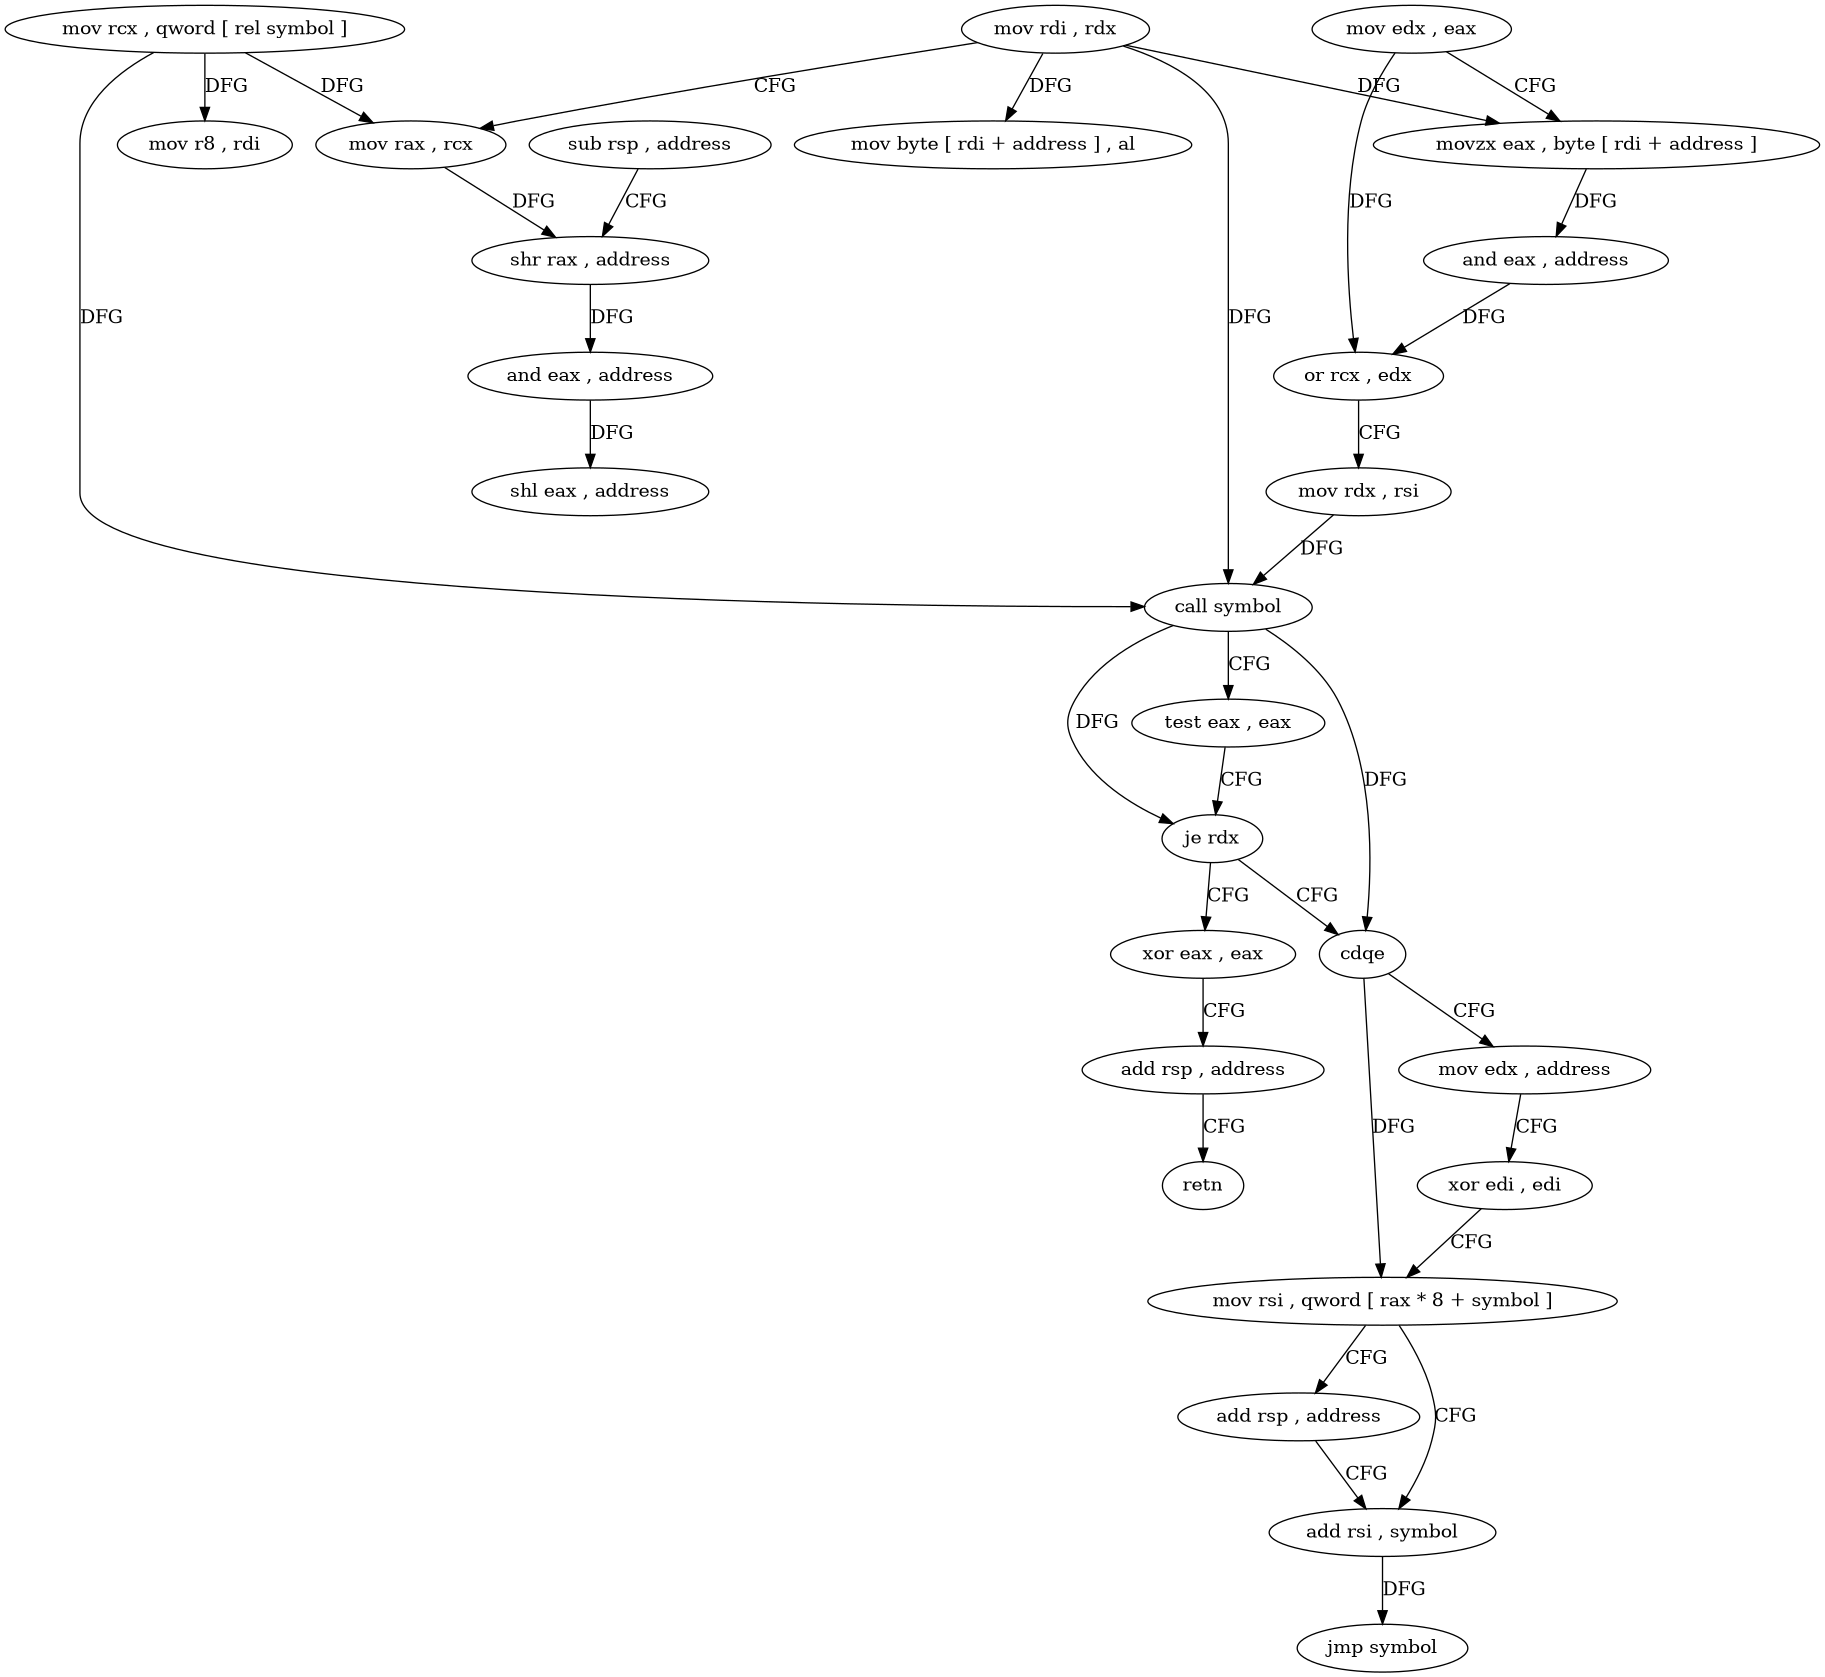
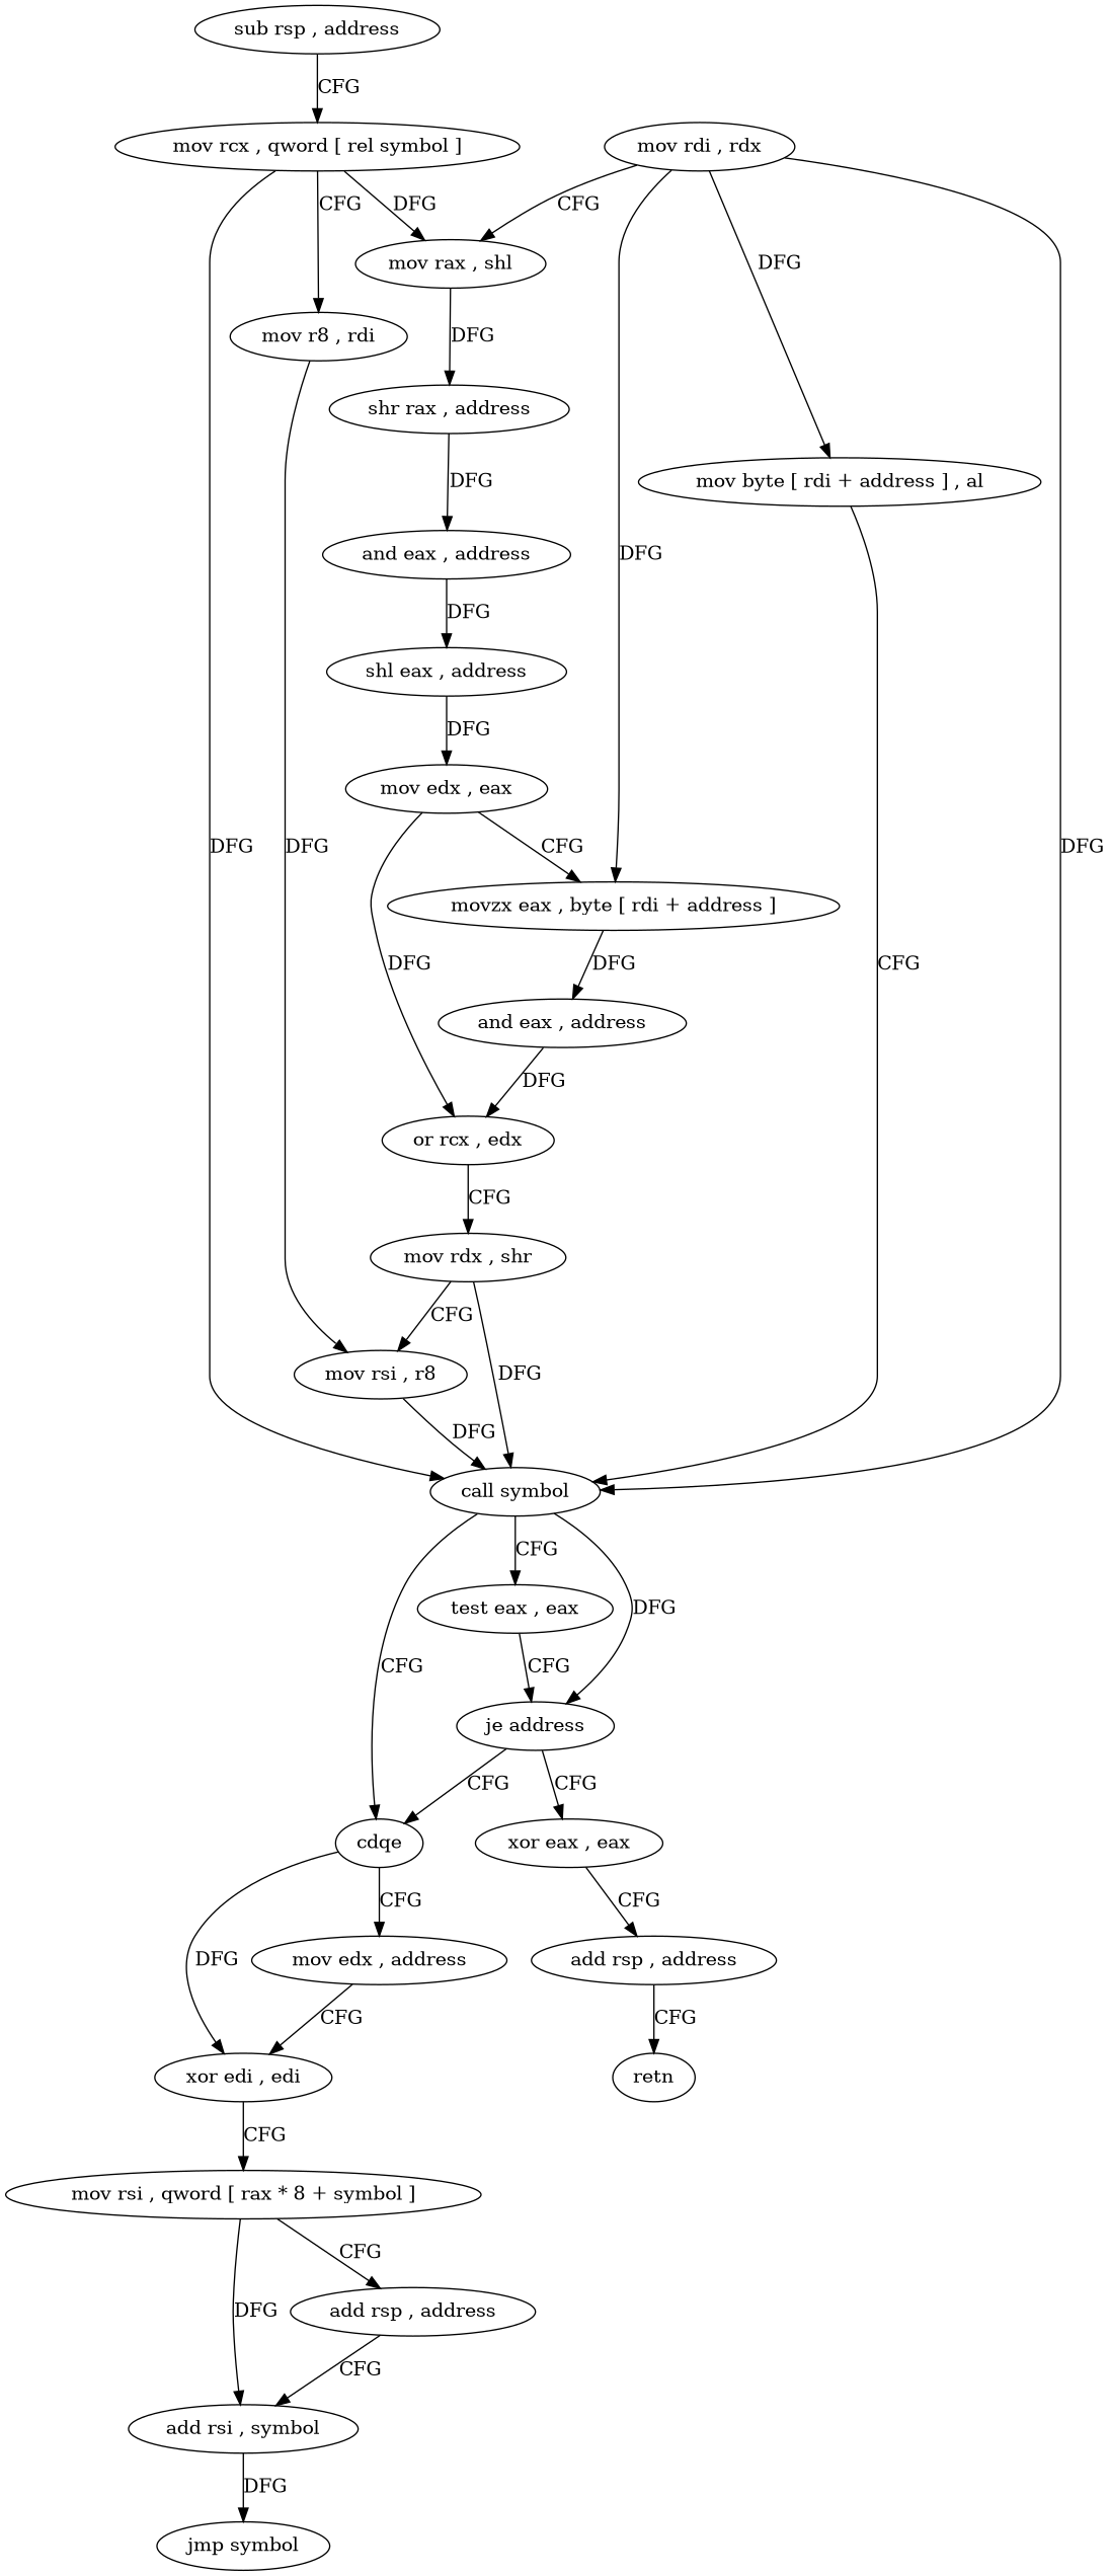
  digraph {
    n1 [label="sub rsp , address"]
    n2 [label="mov rcx , qword [ rel symbol ]"]
    n3 [label="mov r8 , rdi"]
-   n4 [label="mov rax , rcx"]
+   n4 [label="mov rax , shl"]
    n5 [label="call symbol"]
+   n6 [label="mov rsi , r8"]
    n7 [label="shr rax , address"]
    n8 [label="test eax , eax"]
-   n9 [label="je rdx"]
+   n9 [label="je address"]
    n10 [label=cdqe]
    n11 [label="mov rdi , rdx"]
    n12 [label="movzx eax , byte [ rdi + address ]"]
    n13 [label="mov byte [ rdi + address ] , al"]
    n14 [label="and eax , address"]
    n15 [label="and eax , address"]
    n16 [label="shl eax , address"]
    n17 [label="mov edx , eax"]
    n18 [label="or rcx , edx"]
-   n19 [label="mov rdx , rsi"]
+   n19 [label="mov rdx , shr"]
    n20 [label="xor eax , eax"]
    n21 [label="mov edx , address"]
    n22 [label="mov rsi , qword [ rax * 8 + symbol ]"]
    n23 [label="add rsp , address"]
    n24 [label=retn]
    n25 [label="xor edi , edi"]
    n26 [label="add rsp , address"]
    n27 [label="add rsi , symbol"]
    n28 [label="jmp symbol"]
-   n1 -> n7 [label=CFG]
-   n2 -> n3 [label=DFG]
+   n1 -> n2 [label=CFG]
+   n2 -> n3 [label=CFG]
    n2 -> n4 [label=DFG]
    n2 -> n5 [label=DFG]
+   n3 -> n6 [label=DFG]
    n4 -> n7 [label=DFG]
    n5 -> n8 [label=CFG]
    n5 -> n9 [label=DFG]
-   n5 -> n10 [label=DFG]
+   n5 -> n10 [label=CFG]
+   n6 -> n5 [label=DFG]
    n7 -> n15 [label=DFG]
    n8 -> n9 [label=CFG]
    n9 -> n10 [label=CFG]
    n9 -> n20 [label=CFG]
    n10 -> n21 [label=CFG]
-   n10 -> n22 [label=DFG]
+   n10 -> n25 [label=DFG]
    n11 -> n4 [label=CFG]
    n11 -> n5 [label=DFG]
    n11 -> n12 [label=DFG]
    n11 -> n13 [label=DFG]
    n12 -> n14 [label=DFG]
+   n13 -> n5 [label=CFG]
    n14 -> n18 [label=DFG]
    n15 -> n16 [label=DFG]
+   n16 -> n17 [label=DFG]
    n17 -> n12 [label=CFG]
    n17 -> n18 [label=DFG]
    n18 -> n19 [label=CFG]
    n19 -> n5 [label=DFG]
+   n19 -> n6 [label=CFG]
    n20 -> n23 [label=CFG]
    n21 -> n25 [label=CFG]
    n22 -> n26 [label=CFG]
-   n22 -> n27 [label=CFG]
+   n22 -> n27 [label=DFG]
    n23 -> n24 [label=CFG]
    n25 -> n22 [label=CFG]
    n26 -> n27 [label=CFG]
    n27 -> n28 [label=DFG]
  }
